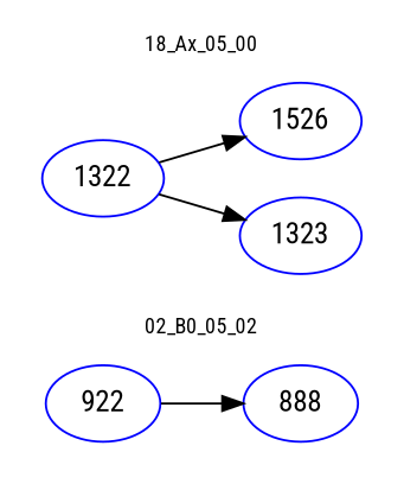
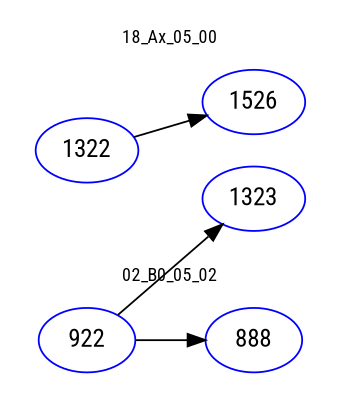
  digraph {
    fontname="Roboto Condensed"
    rankdir=LR
    node [color=blue fontname="Roboto Condensed"]
    edge [color=black fontname="Roboto Condensed"]
    n1 [label=1322]
    n2 [label=1323]
    n3 [label=1526]
    n4 [label=922]
    n5 [label=888]
    subgraph cluster_1 {
      color=white
      fontsize=10
      label="18_Ax_05_00"
      n1
      n2
      n3
    }
    subgraph cluster_2 {
      color=white
      fontsize=10
      label="02_B0_05_02"
      n4
      n5
    }
-   n1 -> n2
+   n4 -> n2
    n1 -> n3
    n4 -> n5
  }
